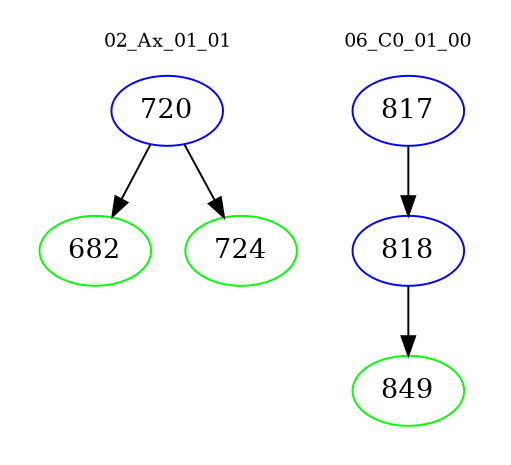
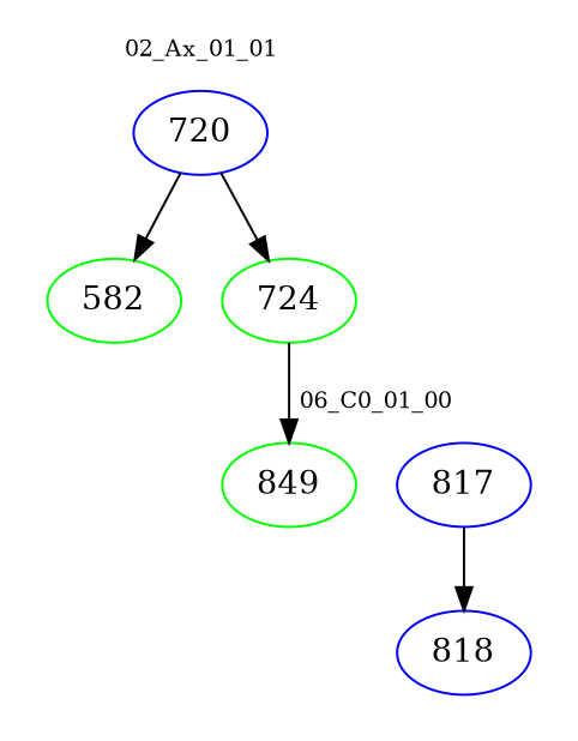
  digraph {
    node [color=blue]
    edge [color=black]
    n1 [label=720]
-   n2 [color=green label=682]
+   n2 [color=green label=582]
    n3 [color=green label=724]
    n4 [label=818]
    n5 [label=817]
    n6 [color=green label=849]
    subgraph cluster_1 {
      color=white
      fontsize=10
      label="02_Ax_01_01"
      n1
      n2
      n3
    }
    subgraph cluster_2 {
      color=white
      fontsize=10
      label="06_C0_01_00"
      n4
      n5
      n6
    }
    n1 -> n2
    n1 -> n3
-   n4 -> n6
+   n3 -> n6
    n5 -> n4
  }
